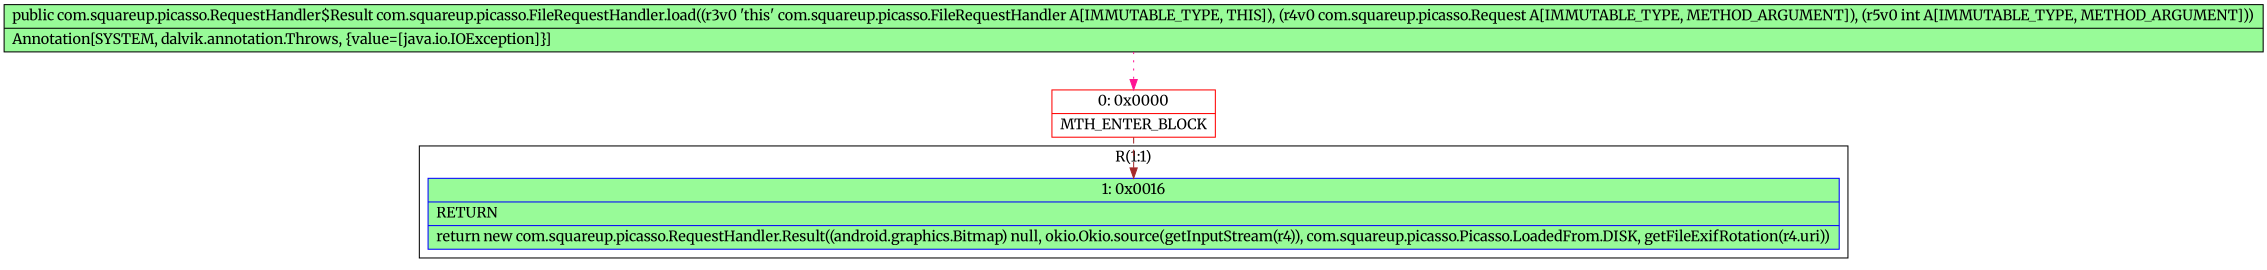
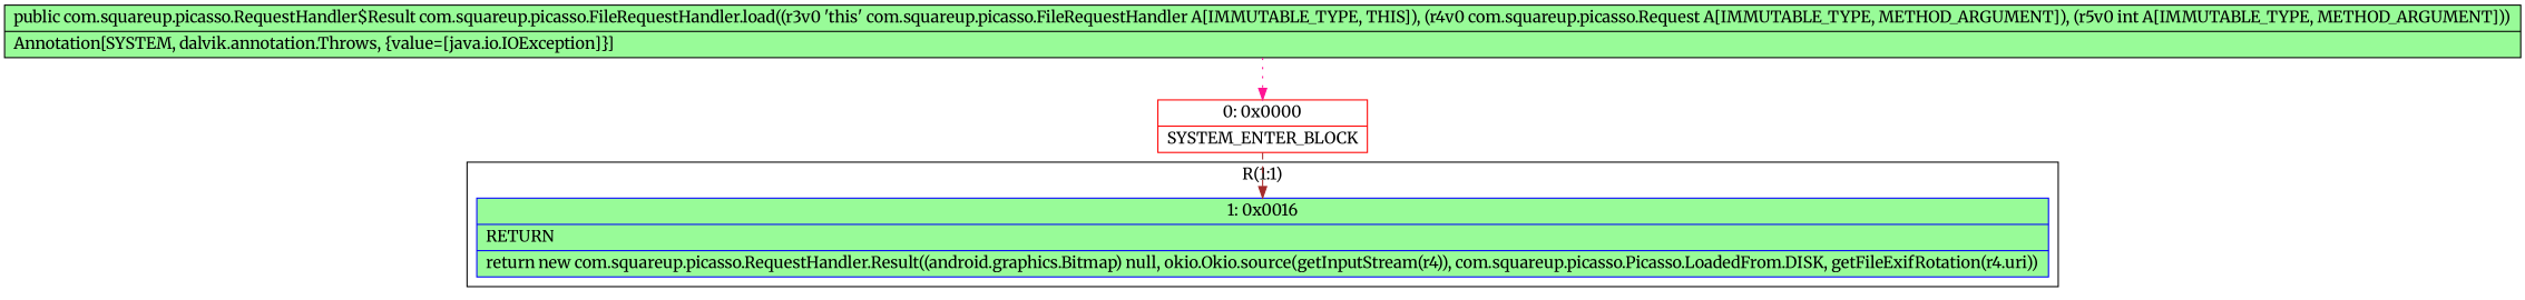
  digraph {
    fontname=Merriweather
    node [shape=record style=filled fillcolor=palegreen fontname=Merriweather]
    edge [fontname=Merriweather]
    n1 [color=blue label="{1\:\ 0x0016|RETURN\l|return new com.squareup.picasso.RequestHandler.Result((android.graphics.Bitmap) null, okio.Okio.source(getInputStream(r4)), com.squareup.picasso.Picasso.LoadedFrom.DISK, getFileExifRotation(r4.uri))\l}"]
-   n2 [color=red label="{0\:\ 0x0000|MTH_ENTER_BLOCK\l}" fillcolor=white]
+   n2 [color=red label="{0\:\ 0x0000|SYSTEM_ENTER_BLOCK\l}" fillcolor=white]
    n3 [label="{public com.squareup.picasso.RequestHandler$Result com.squareup.picasso.FileRequestHandler.load((r3v0 'this' com.squareup.picasso.FileRequestHandler A[IMMUTABLE_TYPE, THIS]), (r4v0 com.squareup.picasso.Request A[IMMUTABLE_TYPE, METHOD_ARGUMENT]), (r5v0 int A[IMMUTABLE_TYPE, METHOD_ARGUMENT]))  | Annotation[SYSTEM, dalvik.annotation.Throws, \{value=[java.io.IOException]\}]\l}"]
    subgraph cluster_1 {
      label="R(1:1)"
      n1
    }
    n2 -> n1 [color=brown style=dashed]
    n3 -> n2 [color=deeppink style=dotted]
  }
